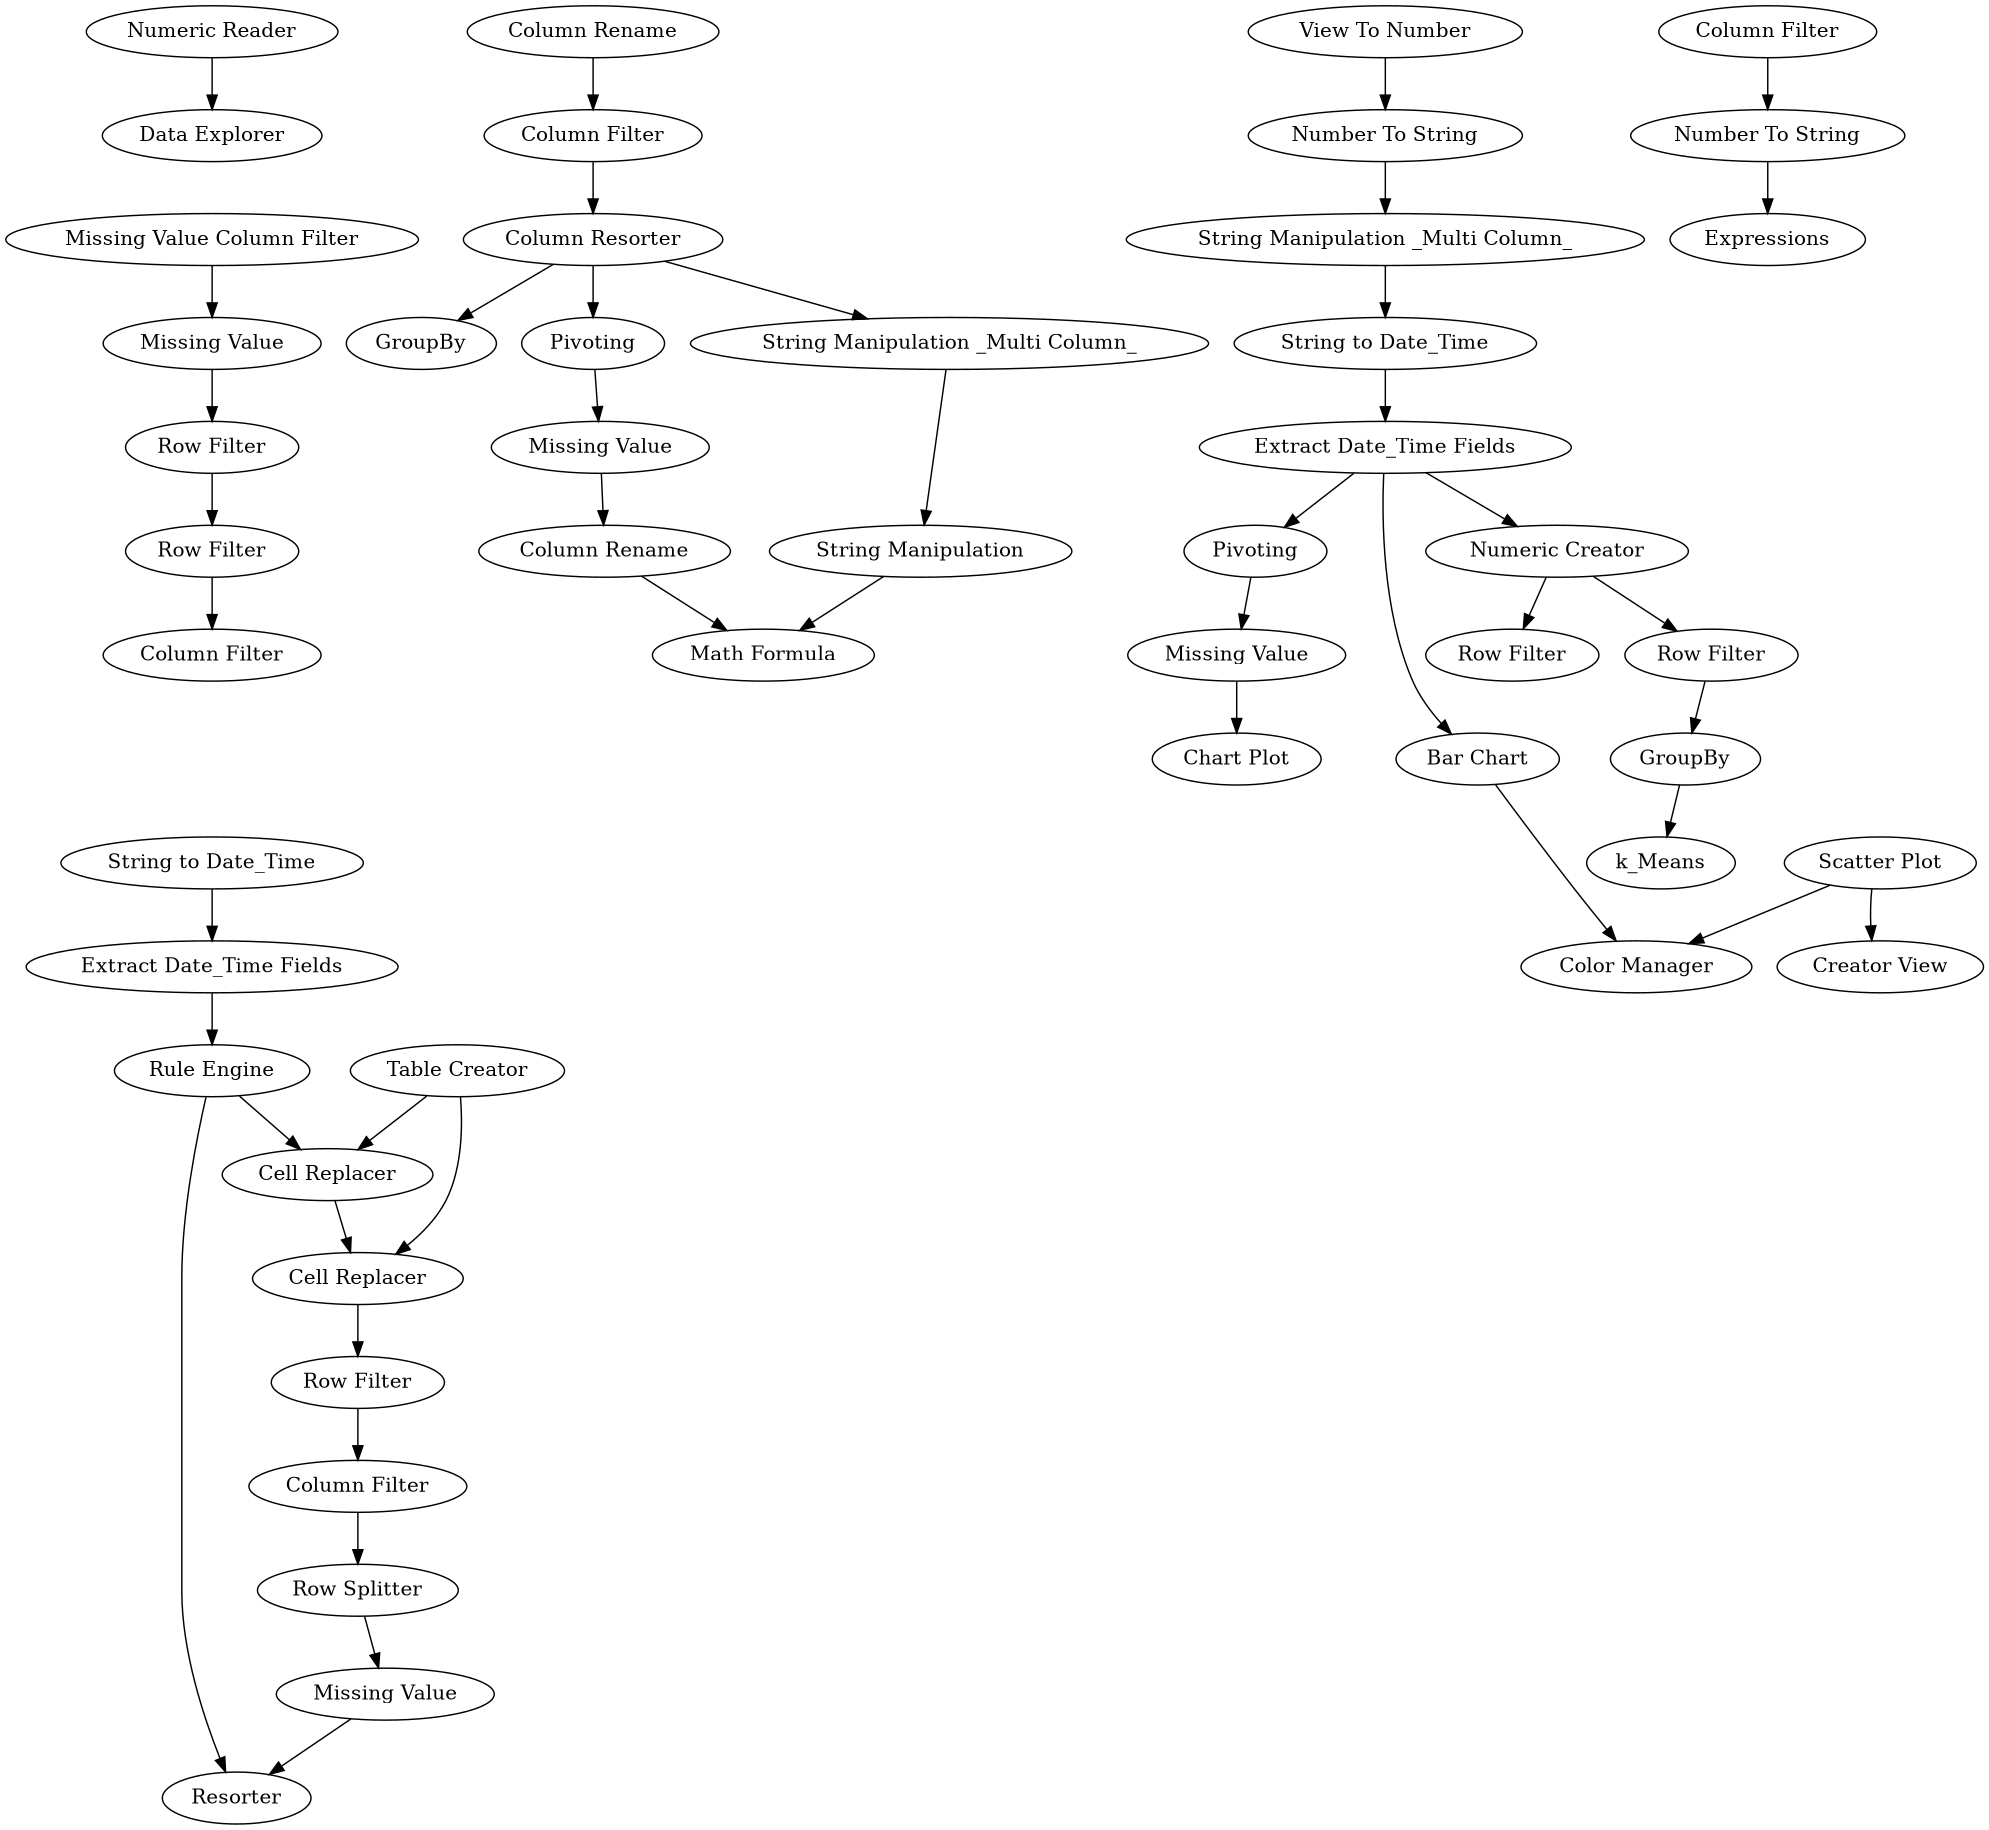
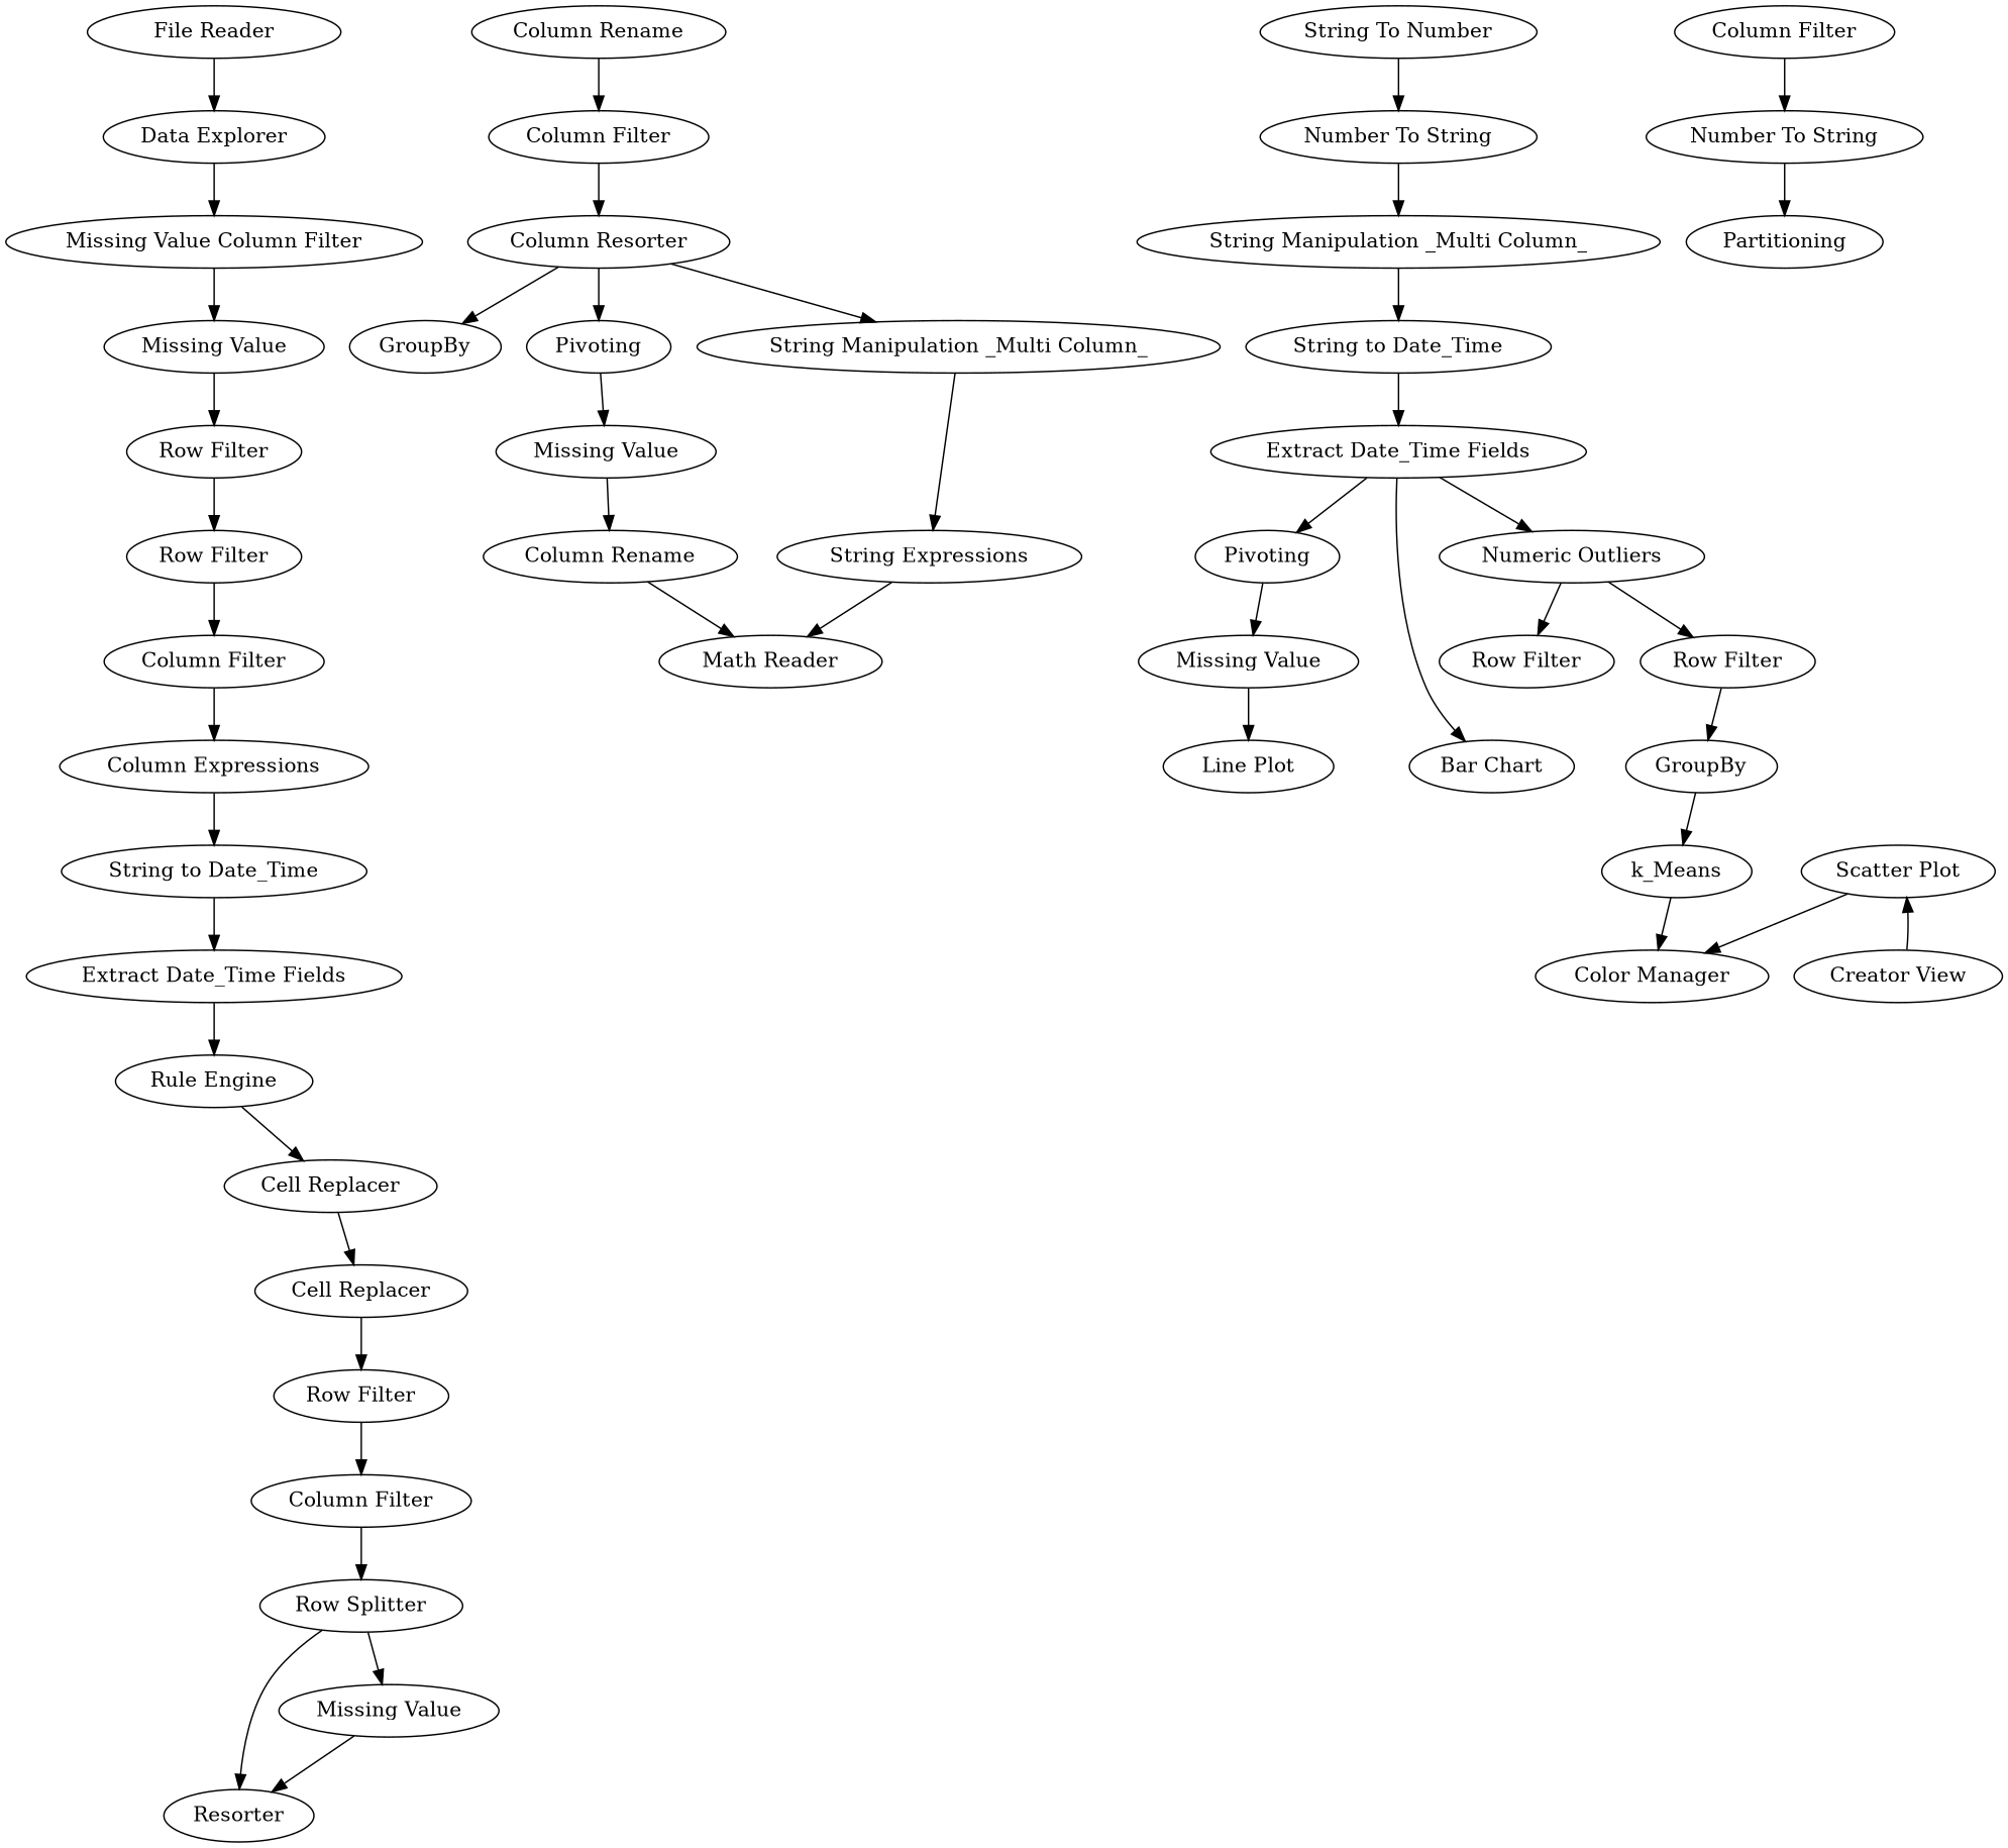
  digraph {
    rankdir=TB
-   n1 [label="Numeric Reader"]
+   n1 [label="File Reader"]
    n2 [label="Data Explorer"]
    n3 [label="Missing Value Column Filter"]
    n4 [label="Missing Value"]
    n5 [label="Row Filter"]
    n6 [label="Row Filter"]
    n7 [label="Column Filter"]
+   n8 [label="Column Expressions"]
    n9 [label="String to Date_Time"]
    n10 [label="Extract Date_Time Fields"]
    n11 [label="Rule Engine"]
    n12 [label="Cell Replacer"]
    n13 [label="Cell Replacer"]
-   n14 [label="Table Creator"]
    n15 [label="Row Filter"]
    n16 [label="Column Filter"]
    n17 [label="Row Splitter"]
    n18 [label="Missing Value"]
    n19 [label=Resorter]
    n20 [label="Column Rename"]
    n21 [label="Column Filter"]
    n22 [label="Column Resorter"]
    n23 [label=GroupBy]
    n24 [label=Pivoting]
    n25 [label="String Manipulation _Multi Column_"]
    n26 [label="Missing Value"]
-   n27 [label="String Manipulation"]
+   n27 [label="String Expressions"]
    n28 [label="Column Rename"]
-   n29 [label="Math Formula"]
-   n30 [label="View To Number"]
+   n29 [label="Math Reader"]
+   n30 [label="String To Number"]
    n31 [label="Number To String"]
    n32 [label="String Manipulation _Multi Column_"]
    n33 [label="String to Date_Time"]
    n34 [label="Extract Date_Time Fields"]
    n35 [label=Pivoting]
    n36 [label="Bar Chart"]
-   n37 [label="Numeric Creator"]
+   n37 [label="Numeric Outliers"]
    n38 [label="Missing Value"]
    n39 [label="Row Filter"]
    n40 [label="Row Filter"]
-   n41 [label="Chart Plot"]
+   n41 [label="Line Plot"]
    n42 [label="Column Filter"]
    n43 [label="Number To String"]
    n44 [label=GroupBy]
    n45 [label=k_Means]
    n46 [label="Color Manager"]
    n47 [label="Scatter Plot"]
    n48 [label="Creator View"]
-   n49 [label=Expressions]
+   n49 [label=Partitioning]
    n1 -> n2
+   n2 -> n3
    n3 -> n4
    n4 -> n5
    n5 -> n6
    n6 -> n7
+   n7 -> n8
+   n8 -> n9
    n9 -> n10
    n10 -> n11
    n11 -> n12
    n12 -> n13
    n13 -> n15
-   n14 -> n12
-   n14 -> n13
    n15 -> n16
    n16 -> n17
    n17 -> n18
-   n11 -> n19
+   n17 -> n19
    n18 -> n19
    n20 -> n21
    n21 -> n22
    n22 -> n23
    n22 -> n24
    n22 -> n25
    n24 -> n26
    n25 -> n27
    n26 -> n28
    n27 -> n29
    n28 -> n29
    n30 -> n31
    n31 -> n32
    n32 -> n33
    n33 -> n34
    n34 -> n35
    n34 -> n36
    n34 -> n37
    n35 -> n38
    n37 -> n39
    n37 -> n40
    n38 -> n41
    n40 -> n44
    n42 -> n43
    n43 -> n49
    n44 -> n45
-   n36 -> n46
+   n45 -> n46
    n47 -> n46
-   n47 -> n48
+   n48 -> n47
  }
